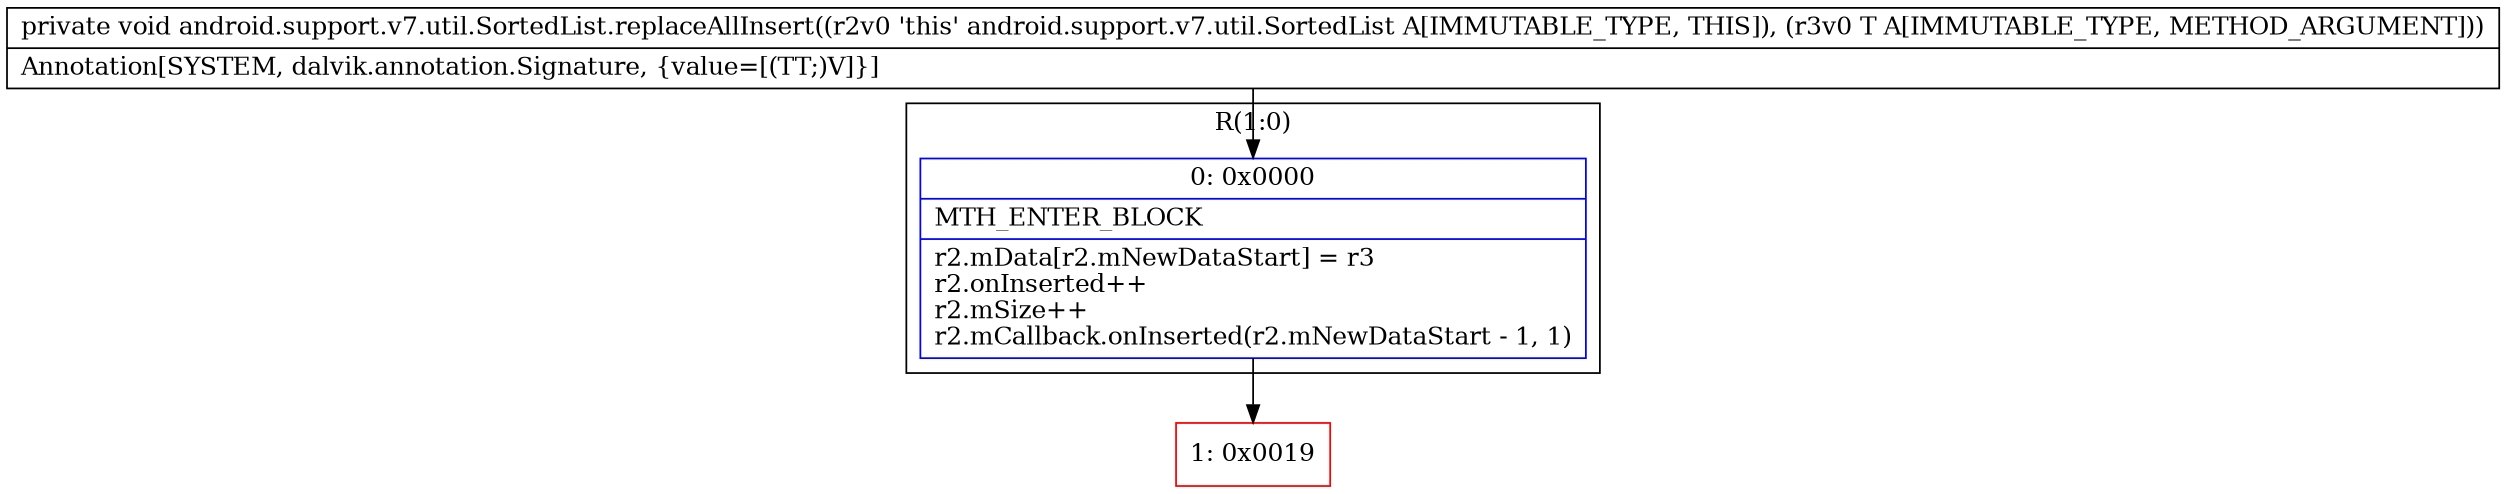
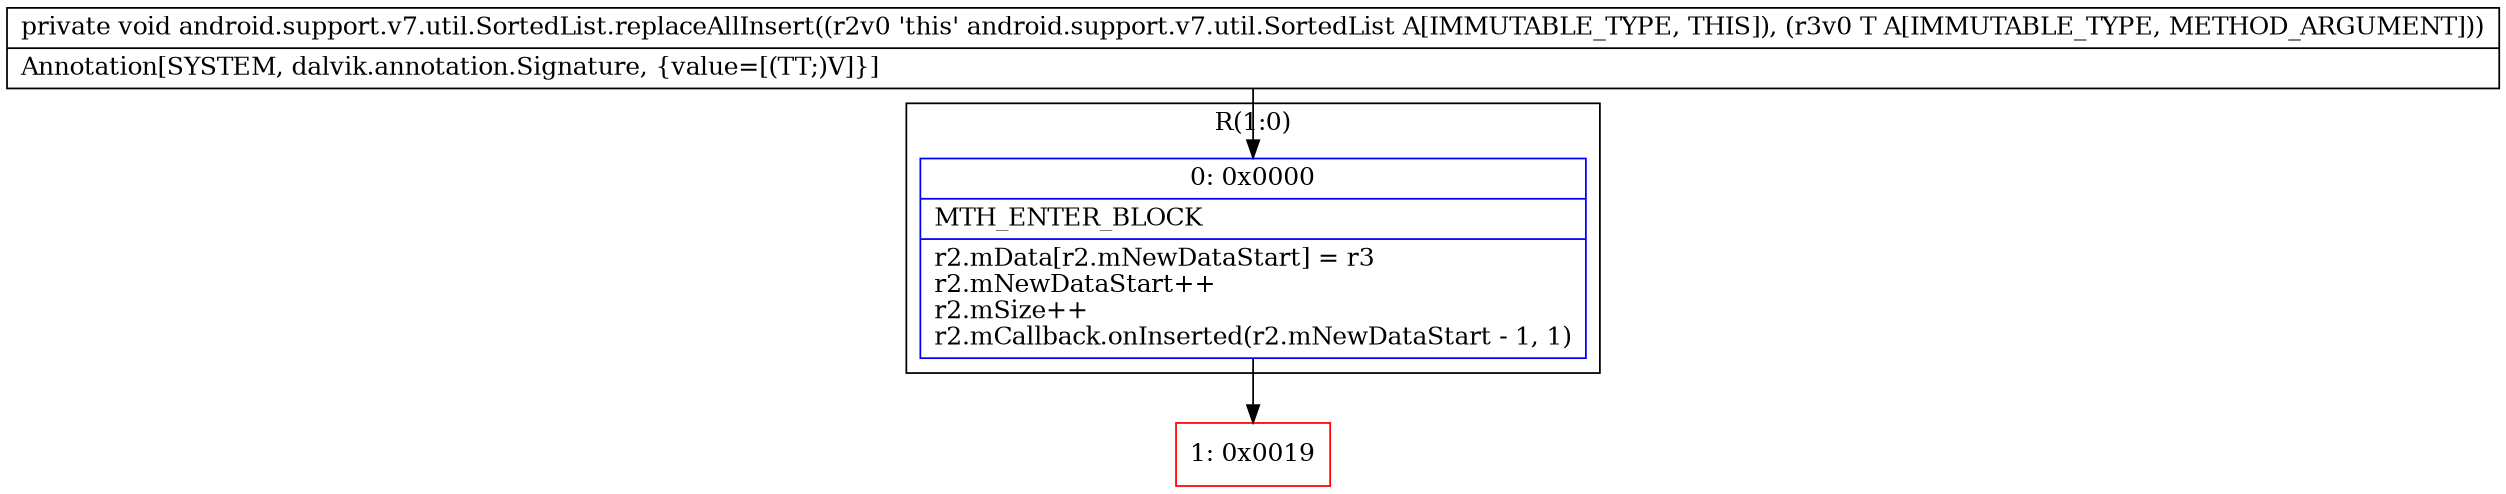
  digraph {
    node [shape=record]
-   n1 [color=blue label="{0\:\ 0x0000|MTH_ENTER_BLOCK\l|r2.mData[r2.mNewDataStart] = r3\lr2.onInserted++\lr2.mSize++\lr2.mCallback.onInserted(r2.mNewDataStart \- 1, 1)\l}"]
+   n1 [color=blue label="{0\:\ 0x0000|MTH_ENTER_BLOCK\l|r2.mData[r2.mNewDataStart] = r3\lr2.mNewDataStart++\lr2.mSize++\lr2.mCallback.onInserted(r2.mNewDataStart \- 1, 1)\l}"]
    n2 [color=red label="{1\:\ 0x0019}"]
    n3 [label="{private void android.support.v7.util.SortedList.replaceAllInsert((r2v0 'this' android.support.v7.util.SortedList A[IMMUTABLE_TYPE, THIS]), (r3v0 T A[IMMUTABLE_TYPE, METHOD_ARGUMENT]))  | Annotation[SYSTEM, dalvik.annotation.Signature, \{value=[(TT;)V]\}]\l}"]
    subgraph cluster_1 {
      label="R(1:0)"
      n1
    }
    n1 -> n2
    n3 -> n1
  }
